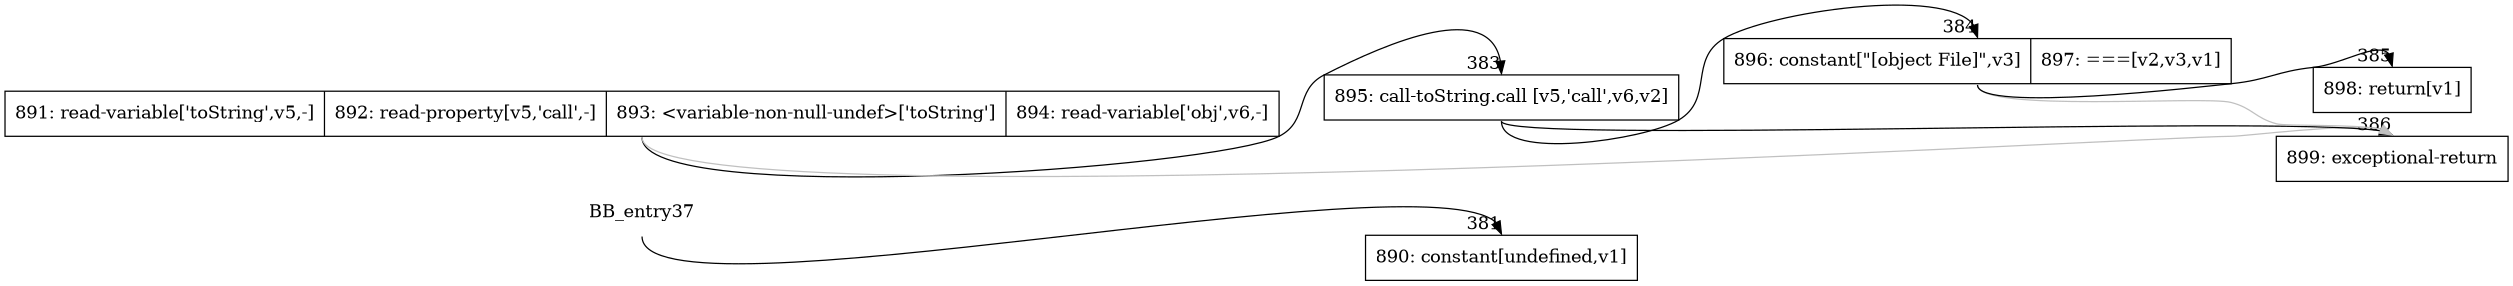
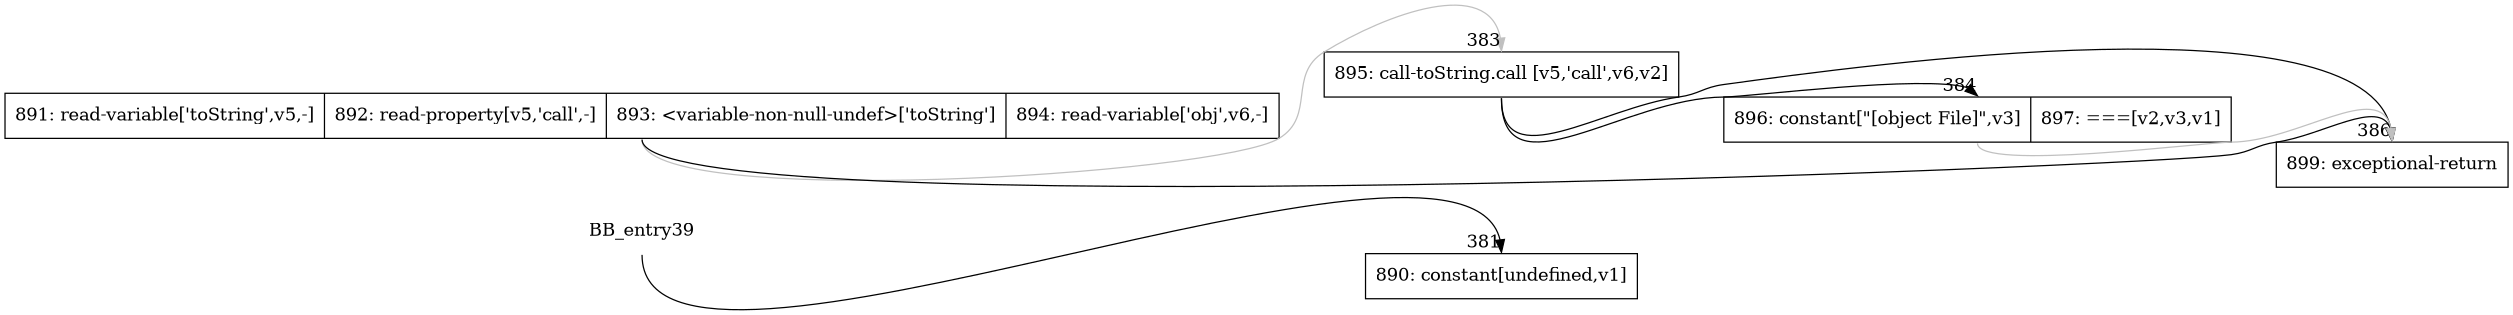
  digraph {
    rankdir=LR
    node [shape=record]
    edge [headport=n tailport=s]
-   BB_entry39 [shape=none label=BB_entry37]
+   BB_entry39 [shape=none]
    n2 [label="{890: constant[undefined,v1]}"]
    n3 [label="{891: read-variable['toString',v5,-]|892: read-property[v5,'call',-]|893: \<variable-non-null-undef\>['toString']|894: read-variable['obj',v6,-]}"]
    n4 [label="{895: call-toString.call [v5,'call',v6,v2]}"]
    n5 [label="{899: exceptional-return}"]
    n6 [label="{896: constant[\"[object File]\",v3]|897: ===[v2,v3,v1]}"]
-   n7 [label="{898: return[v1]}"]
    BB_entry39 -> n2 [headlabel="    381"]
-   n3 -> n4 [headlabel="      383"]
-   n3 -> n5 [color=gray headlabel="      386"]
+   n3 -> n4 [headlabel="      383" color=gray]
+   n3 -> n5 [color=black headlabel="      386"]
    n4 -> n5 [color=black]
    n4 -> n6 [headlabel="      384"]
    n6 -> n5 [color=gray]
-   n6 -> n7 [headlabel="      385"]
  }
